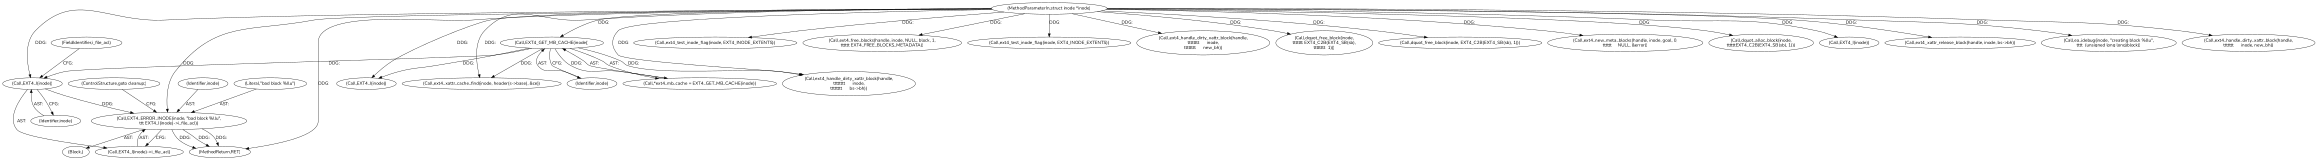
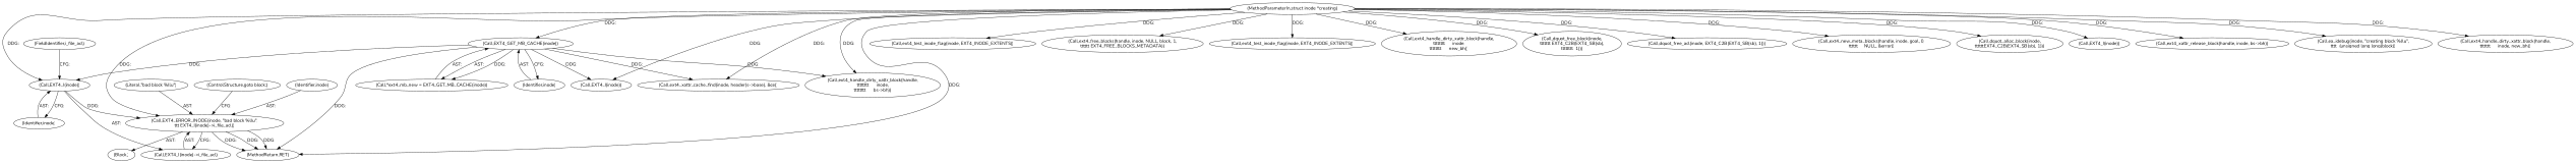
  digraph {
    fontname=Nunito
    node [fontname=Nunito]
    edge [fontname=Nunito]
    n1 [label="(Call,EXT4_ERROR_INODE(inode, \"bad block %llu\",\n\t\t\t EXT4_I(inode)->i_file_acl))"]
    n2 [label="(Block,)"]
    n3 [label="(MethodReturn,RET)"]
    n4 [label="(Call,EXT4_I(inode)->i_file_acl)"]
    n5 [label="(Call,EXT4_I(inode))"]
    n6 [label="(Identifier,inode)"]
    n7 [label="(Call,EXT4_GET_MB_CACHE(inode))"]
    n8 [label="(Call,EXT4_I(inode))"]
    n9 [label="(Call,ext4_xattr_cache_find(inode, header(s->base), &ce))"]
-   n10 [label="(Call,*ext4_mb_cache = EXT4_GET_MB_CACHE(inode))"]
+   n10 [label="(Call,*ext4_mb_new = EXT4_GET_MB_CACHE(inode))"]
    n11 [label="(Call,ext4_handle_dirty_xattr_block(handle,\n\t\t\t\t\t\t\t\t      inode,\n\t\t\t\t\t\t\t\t      bs->bh))"]
    n12 [label="(Identifier,inode)"]
-   n13 [label="(MethodParameterIn,struct inode *inode)"]
+   n13 [label="(MethodParameterIn,struct inode *creating)"]
    n14 [label="(Call,ext4_test_inode_flag(inode, EXT4_INODE_EXTENTS))"]
    n15 [label="(Call,ext4_free_blocks(handle, inode, NULL, block, 1,\n\t\t\t\t\t\t EXT4_FREE_BLOCKS_METADATA))"]
    n16 [label="(Call,ext4_test_inode_flag(inode, EXT4_INODE_EXTENTS))"]
    n17 [label="(Call,ext4_handle_dirty_xattr_block(handle,\n\t\t\t\t\t\t\t\t      inode,\n\t\t\t\t\t\t\t\t      new_bh))"]
    n18 [label="(Call,dquot_free_block(inode,\n\t\t\t\t\t\t\t EXT4_C2B(EXT4_SB(sb),\n\t\t\t\t\t\t\t\t  1)))"]
-   n19 [label="(Call,dquot_free_block(inode, EXT4_C2B(EXT4_SB(sb), 1)))"]
+   n19 [label="(Call,dquot_free_acl(inode, EXT4_C2B(EXT4_SB(sb), 1)))"]
    n20 [label="(Call,ext4_new_meta_blocks(handle, inode, goal, 0,\n\t\t\t\t\t\t     NULL, &error))"]
    n21 [label="(Call,dquot_alloc_block(inode,\n\t\t\t\t\t\tEXT4_C2B(EXT4_SB(sb), 1)))"]
    n22 [label="(Call,EXT4_I(inode))"]
    n23 [label="(Call,ext4_xattr_release_block(handle, inode, bs->bh))"]
    n24 [label="(Call,ea_idebug(inode, \"creating block %llu\",\n\t\t\t\t  (unsigned long long)block))"]
    n25 [label="(Call,ext4_handle_dirty_xattr_block(handle,\n\t\t\t\t\t\t\t      inode, new_bh))"]
    n26 [label="(Identifier,inode)"]
    n27 [label="(Literal,\"bad block %llu\")"]
    n28 [label="(FieldIdentifier,i_file_acl)"]
-   n29 [label="(ControlStructure,goto cleanup;)"]
+   n29 [label="(ControlStructure,goto block;)"]
    n1 -> n2 [label="AST: "]
    n1 -> n3 [label="DDG: "]
    n1 -> n3 [label="DDG: "]
    n1 -> n3 [label="DDG: "]
    n1 -> n4 [label="CFG: "]
    n4 -> n1 [label="AST: "]
    n5 -> n1 [label="DDG: "]
    n5 -> n4 [label="AST: "]
    n5 -> n6 [label="CFG: "]
    n6 -> n5 [label="AST: "]
+   n7 -> n3 [label="DDG: "]
    n7 -> n5 [label="DDG: "]
    n7 -> n8 [label="DDG: "]
    n7 -> n9 [label="DDG: "]
    n7 -> n10 [label="AST: "]
    n7 -> n10 [label="DDG: "]
    n7 -> n11 [label="DDG: "]
    n7 -> n12 [label="CFG: "]
    n10 -> n7 [label="AST: "]
    n12 -> n7 [label="AST: "]
    n13 -> n1 [label="DDG: "]
    n13 -> n3 [label="DDG: "]
    n13 -> n5 [label="DDG: "]
    n13 -> n7 [label="DDG: "]
    n13 -> n8 [label="DDG: "]
    n13 -> n9 [label="DDG: "]
    n13 -> n11 [label="DDG: "]
    n13 -> n14 [label="DDG: "]
    n13 -> n15 [label="DDG: "]
    n13 -> n16 [label="DDG: "]
    n13 -> n17 [label="DDG: "]
    n13 -> n18 [label="DDG: "]
    n13 -> n19 [label="DDG: "]
    n13 -> n20 [label="DDG: "]
    n13 -> n21 [label="DDG: "]
    n13 -> n22 [label="DDG: "]
    n13 -> n23 [label="DDG: "]
    n13 -> n24 [label="DDG: "]
    n13 -> n25 [label="DDG: "]
    n26 -> n1 [label="AST: "]
    n27 -> n1 [label="AST: "]
    n28 -> n5 [label="CFG: "]
    n29 -> n1 [label="CFG: "]
  }
